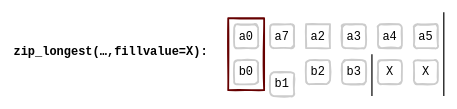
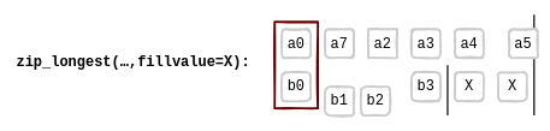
  <mxCell id="0" />
  <mxCell id="1" parent="0" />
  <mxCell id="2" value="&lt;b&gt;zip_longest(…,fillvalue=X):&lt;/b&gt;" style="text;html=1;strokeColor=none;fillColor=none;align=left;verticalAlign=middle;whiteSpace=wrap;rounded=0;shadow=0;glass=0;sketch=1;fontFamily=Courier New;fontSize=20;" parent="1" vertex="1"><mxGeometry x="20" y="50" width="320" height="70" as="geometry" /></mxCell>
  <mxCell id="3" value="&lt;font style=&quot;font-size: 20px&quot;&gt;a0&lt;/font&gt;" style="rounded=1;whiteSpace=wrap;html=1;fontFamily=Courier New;fontSize=24;strokeWidth=3;glass=0;shadow=0;sketch=1;strokeColor=#CCCCCC;" parent="1" vertex="1"><mxGeometry x="390" y="40" width="40" height="40" as="geometry" /></mxCell>
  <mxCell id="4" value="&lt;font style=&quot;font-size: 20px&quot;&gt;a7&lt;/font&gt;" style="rounded=1;whiteSpace=wrap;html=1;fontFamily=Courier New;fontSize=24;strokeWidth=3;glass=0;shadow=0;sketch=1;strokeColor=#CCCCCC;" parent="1" vertex="1"><mxGeometry x="450" y="40" width="40" height="40" as="geometry" /></mxCell>
  <mxCell id="5" value="&lt;font style=&quot;font-size: 20px&quot;&gt;a2&lt;/font&gt;" style="whiteSpace=wrap;html=1;fontFamily=Courier New;fontSize=24;strokeWidth=3;glass=0;shadow=0;sketch=1;strokeColor=#CCCCCC;rounded=0;" parent="1" vertex="1"><mxGeometry x="510" y="40" width="40" height="40" as="geometry" /></mxCell>
  <mxCell id="6" value="&lt;font style=&quot;font-size: 20px&quot;&gt;a3&lt;/font&gt;" style="rounded=1;whiteSpace=wrap;html=1;fontFamily=Courier New;fontSize=24;strokeWidth=3;glass=0;shadow=0;sketch=1;strokeColor=#CCCCCC;" parent="1" vertex="1"><mxGeometry x="570" y="40" width="40" height="40" as="geometry" /></mxCell>
  <mxCell id="7" value="&lt;font style=&quot;font-size: 20px&quot;&gt;b0&lt;/font&gt;" style="rounded=1;whiteSpace=wrap;html=1;fontFamily=Courier New;fontSize=24;strokeWidth=3;glass=0;shadow=0;sketch=1;strokeColor=#CCCCCC;" parent="1" vertex="1"><mxGeometry x="390" y="100" width="40" height="40" as="geometry" /></mxCell>
  <mxCell id="8" value="" style="rounded=0;whiteSpace=wrap;html=1;fillColor=none;strokeColor=#660000;strokeWidth=3;sketch=1;" parent="1" vertex="1"><mxGeometry x="380" y="30" width="60" height="120" as="geometry" /></mxCell>
  <mxCell id="9" value="" style="endArrow=none;html=1;strokeWidth=2;" parent="1" edge="1"><mxGeometry width="50" height="50" relative="1" as="geometry"><mxPoint x="740" y="160" as="sourcePoint" /><mxPoint x="740" y="20" as="targetPoint" /></mxGeometry></mxCell>
  <mxCell id="10" value="&lt;font style=&quot;font-size: 20px&quot;&gt;a4&lt;/font&gt;" style="rounded=1;whiteSpace=wrap;html=1;fontFamily=Courier New;fontSize=24;strokeWidth=3;glass=0;shadow=0;sketch=1;strokeColor=#CCCCCC;" vertex="1" parent="1"><mxGeometry x="630" y="40" width="40" height="40" as="geometry" /></mxCell>
- <mxCell id="11" value="&lt;font style=&quot;font-size: 20px&quot;&gt;a5&lt;/font&gt;" style="rounded=1;whiteSpace=wrap;html=1;fontFamily=Courier New;fontSize=24;strokeWidth=3;glass=0;shadow=0;sketch=1;strokeColor=#CCCCCC;" vertex="1" parent="1"><mxGeometry x="690" y="40" width="40" height="40" as="geometry" /></mxCell>
+ <mxCell id="11" value="&lt;font style=&quot;font-size: 20px&quot;&gt;a5&lt;/font&gt;" style="rounded=1;whiteSpace=wrap;html=1;fontFamily=Courier New;fontSize=24;strokeWidth=3;glass=0;shadow=0;sketch=1;strokeColor=#CCCCCC;" vertex="1" parent="1"><mxGeometry x="705" y="40" width="40" height="40" as="geometry" /></mxCell>
  <mxCell id="12" value="&lt;font style=&quot;font-size: 20px&quot;&gt;b1&lt;/font&gt;" style="rounded=1;whiteSpace=wrap;html=1;fontFamily=Courier New;fontSize=24;strokeWidth=3;glass=0;shadow=0;sketch=1;strokeColor=#CCCCCC;" vertex="1" parent="1"><mxGeometry x="450" y="120" width="40" height="40" as="geometry" /></mxCell>
- <mxCell id="13" value="&lt;font style=&quot;font-size: 20px&quot;&gt;b2&lt;/font&gt;" style="rounded=1;whiteSpace=wrap;html=1;fontFamily=Courier New;fontSize=24;strokeWidth=3;glass=0;shadow=0;sketch=1;strokeColor=#CCCCCC;" vertex="1" parent="1"><mxGeometry x="510" y="100" width="40" height="40" as="geometry" /></mxCell>
+ <mxCell id="13" value="&lt;font style=&quot;font-size: 20px&quot;&gt;b2&lt;/font&gt;" style="rounded=1;whiteSpace=wrap;html=1;fontFamily=Courier New;fontSize=24;strokeWidth=3;glass=0;shadow=0;sketch=1;strokeColor=#CCCCCC;" vertex="1" parent="1"><mxGeometry x="500" y="120" width="40" height="40" as="geometry" /></mxCell>
  <mxCell id="14" value="&lt;font style=&quot;font-size: 20px&quot;&gt;b3&lt;/font&gt;" style="rounded=1;whiteSpace=wrap;html=1;fontFamily=Courier New;fontSize=24;strokeWidth=3;glass=0;shadow=0;sketch=1;strokeColor=#CCCCCC;" vertex="1" parent="1"><mxGeometry x="570" y="100" width="40" height="40" as="geometry" /></mxCell>
  <mxCell id="15" value="&lt;font style=&quot;font-size: 20px&quot;&gt;X&lt;/font&gt;" style="rounded=1;whiteSpace=wrap;html=1;fontFamily=Courier New;fontSize=24;strokeWidth=3;glass=0;shadow=0;sketch=1;strokeColor=#CCCCCC;" vertex="1" parent="1"><mxGeometry x="630" y="100" width="40" height="40" as="geometry" /></mxCell>
  <mxCell id="16" value="&lt;font style=&quot;font-size: 20px&quot;&gt;X&lt;/font&gt;" style="rounded=1;whiteSpace=wrap;html=1;fontFamily=Courier New;fontSize=24;strokeWidth=3;glass=0;shadow=0;sketch=1;strokeColor=#CCCCCC;" vertex="1" parent="1"><mxGeometry x="690" y="100" width="40" height="40" as="geometry" /></mxCell>
  <mxCell id="17" value="" style="endArrow=none;html=1;strokeWidth=2;" edge="1" parent="1"><mxGeometry width="50" height="50" relative="1" as="geometry"><mxPoint x="620" y="160" as="sourcePoint" /><mxPoint x="620" y="90" as="targetPoint" /></mxGeometry></mxCell>
